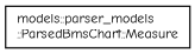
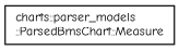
  digraph {
    rankdir=LR
    fontname="Comic Neue"
-   n1 [color=black fillcolor=white fontname="Comic Neue" fontsize=10 height=0.2 label="models::parser_models\l::ParsedBmsChart::Measure" shape=record style=filled width=0.4]
+   n1 [color=black fillcolor=white fontname="Comic Neue" fontsize=10 height=0.2 label="charts::parser_models\l::ParsedBmsChart::Measure" shape=record style=filled width=0.4]
  }
